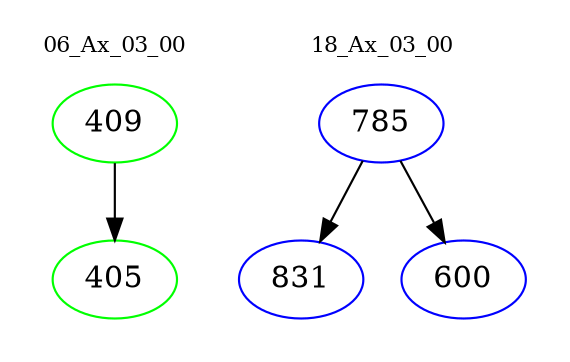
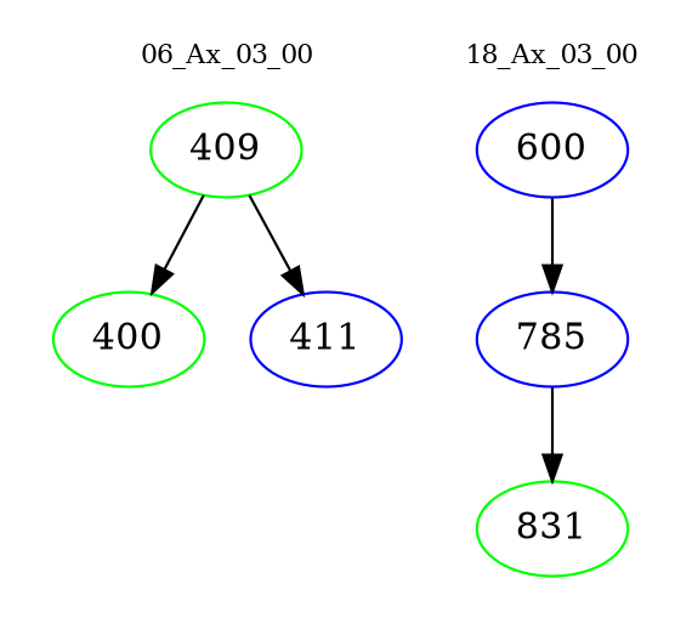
  digraph {
    node [color=green]
    edge [color=black]
    n1 [label=409]
-   n2 [label=405]
+   n2 [label=400]
+   n3 [color=blue label=411]
    n4 [color=blue label=785]
-   n5 [color=blue label=831]
+   n5 [label=831]
    n6 [color=blue label=600]
    subgraph cluster_1 {
      color=white
      fontsize=10
      label="06_Ax_03_00"
      n1
      n2
+     n3
    }
    subgraph cluster_2 {
      color=white
      fontsize=10
      label="18_Ax_03_00"
      n4
      n5
      n6
    }
    n1 -> n2
+   n1 -> n3
    n4 -> n5
-   n4 -> n6
+   n6 -> n4
  }
